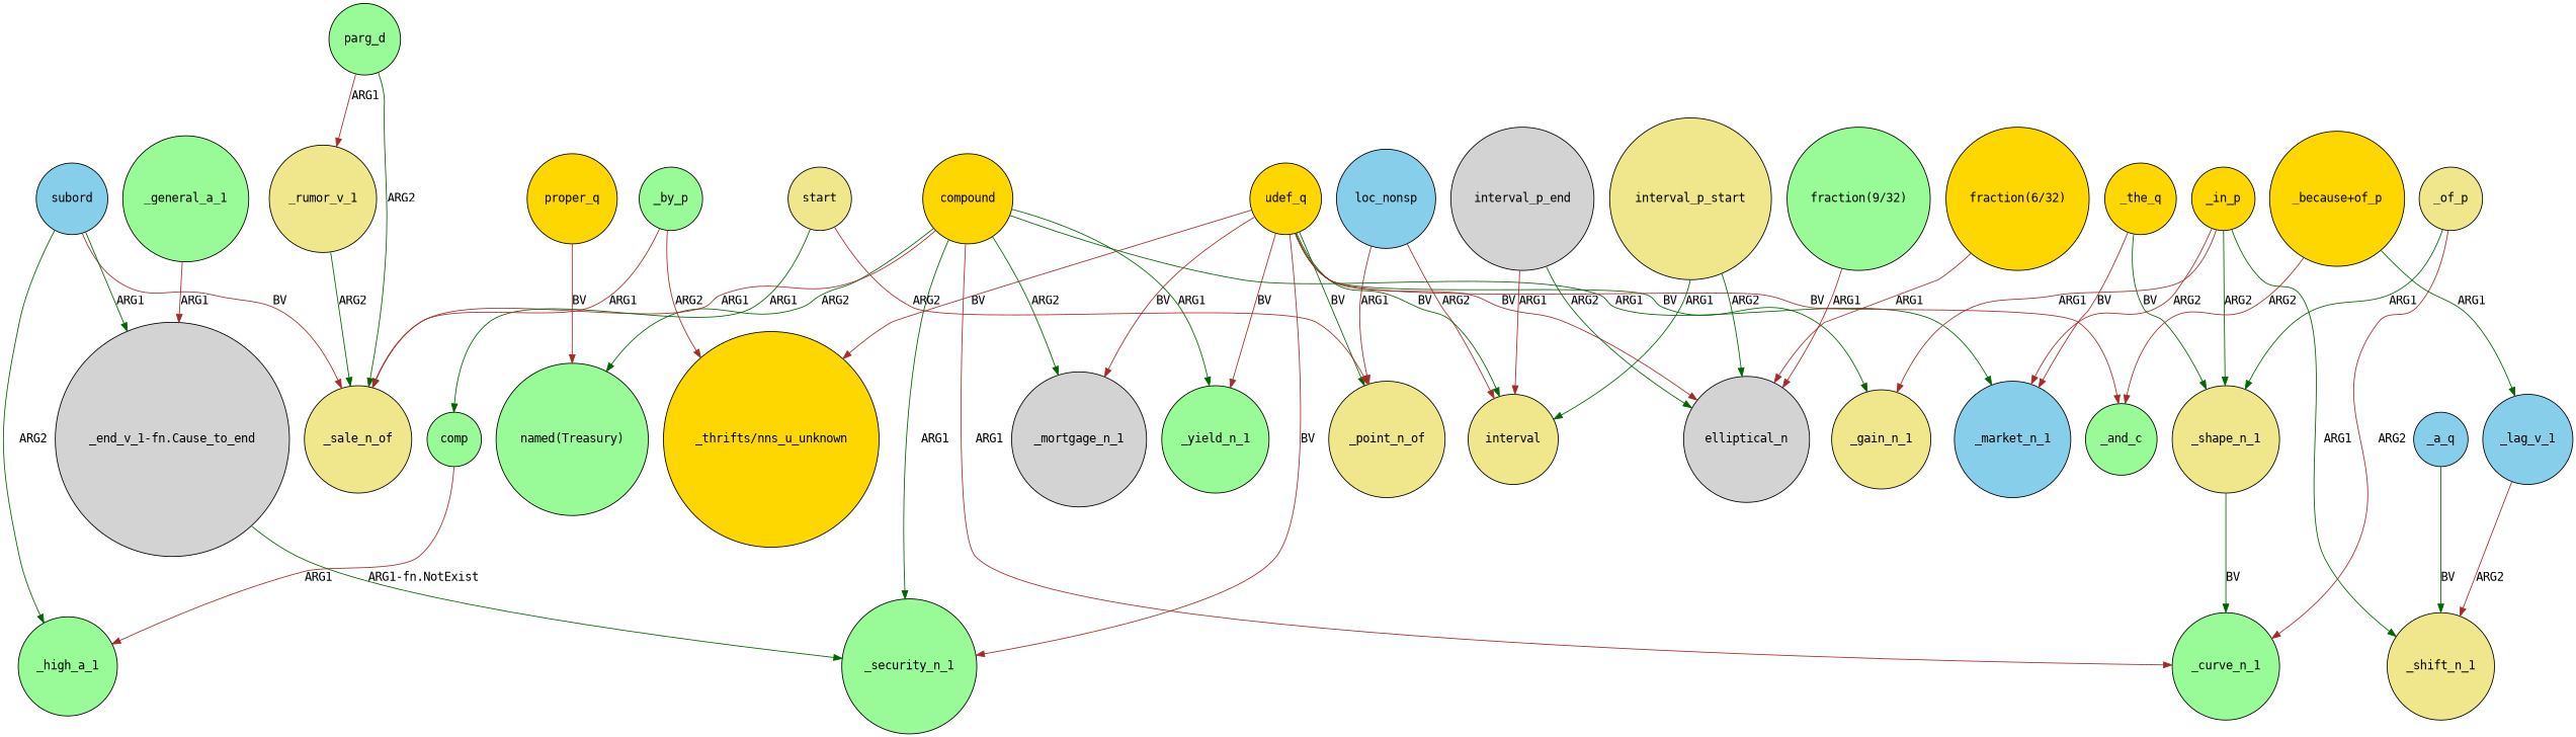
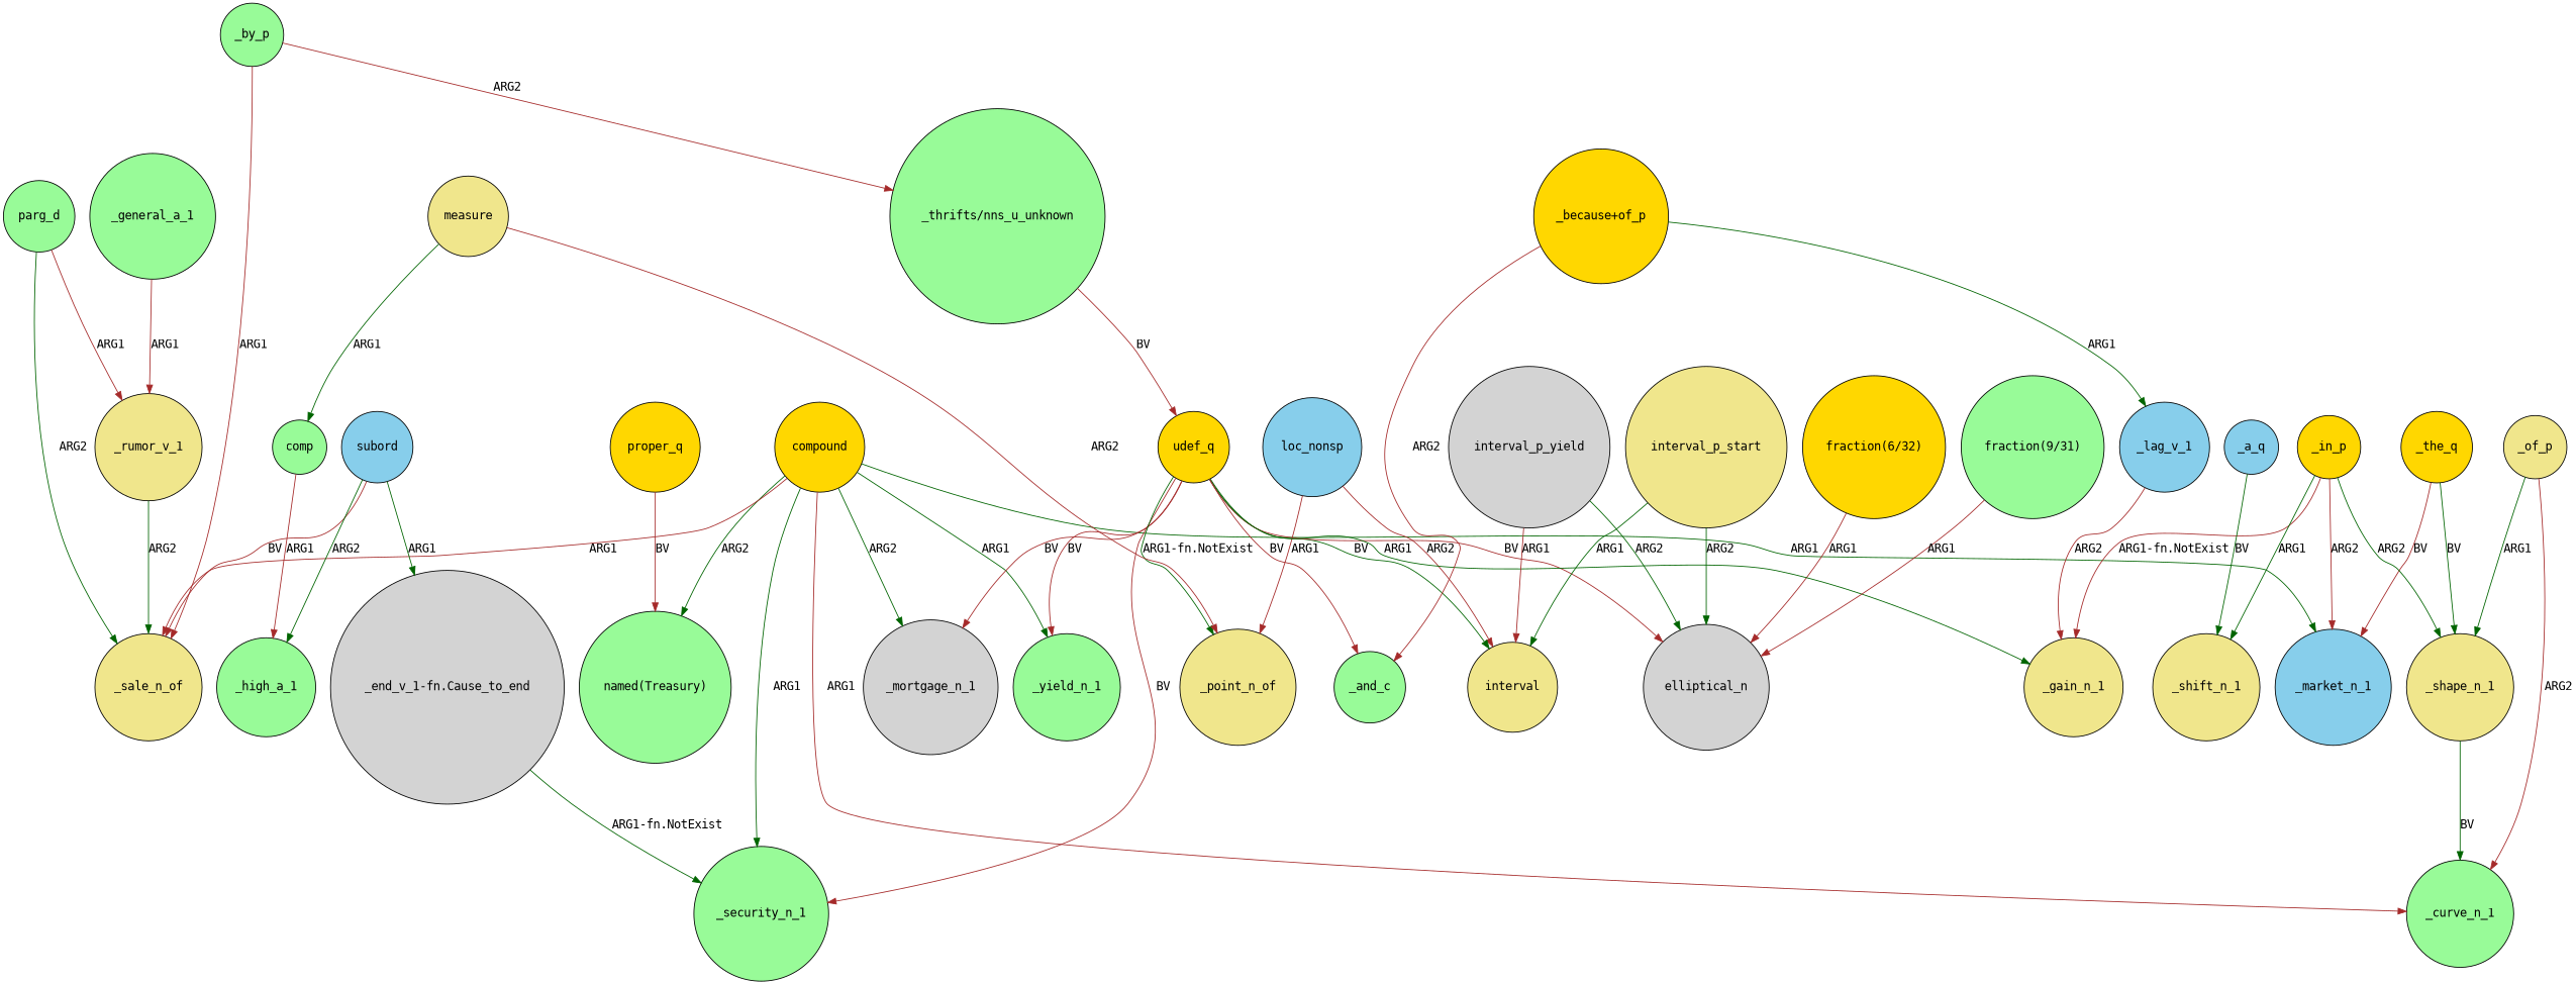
  digraph {
    fontname="DejaVu Sans Mono"
    node [fillcolor=palegreen fontname="DejaVu Sans Mono" shape=circle style=filled]
    edge [color=brown fontname="DejaVu Sans Mono"]
    compound [fillcolor=gold]
    "named(Treasury)"
    _mortgage_n_1 [fillcolor=lightgrey]
    _curve_n_1
    _yield_n_1
    _security_n_1
    _sale_n_of [fillcolor=khaki]
    _market_n_1 [fillcolor=skyblue]
    loc_nonsp [fillcolor=skyblue]
    _point_n_of [fillcolor=khaki]
    interval [fillcolor=khaki]
    parg_d
    _rumor_v_1 [fillcolor=khaki]
    "fraction(6/32)" [fillcolor=gold]
    elliptical_n [fillcolor=lightgrey]
    udef_q [fillcolor=gold]
    _gain_n_1 [fillcolor=khaki]
-   "_thrifts/nns_u_unknown" [fillcolor=gold]
+   "_thrifts/nns_u_unknown"
    _and_c
    _of_p [fillcolor=khaki]
    _shape_n_1 [fillcolor=khaki]
    _the_q [fillcolor=gold]
    _in_p [fillcolor=gold]
    _shift_n_1 [fillcolor=khaki]
-   interval_p_end [fillcolor=lightgrey]
+   interval_p_end [fillcolor=lightgrey label=interval_p_yield]
    "_because+of_p" [fillcolor=gold]
    _lag_v_1 [fillcolor=skyblue]
-   measure [fillcolor=khaki label=start]
+   measure [fillcolor=khaki]
    comp
    _high_a_1
    interval_p_start [fillcolor=khaki]
    _by_p
    _a_q [fillcolor=skyblue]
    subord [fillcolor=skyblue]
    "_end_v_1-fn.Cause_to_end" [fillcolor=lightgrey]
-   "fraction(9/32)"
+   "fraction(9/32)" [label="fraction(9/31)"]
    proper_q [fillcolor=gold]
    _general_a_1
    compound -> "named(Treasury)" [color=darkgreen label=ARG2]
    compound -> _mortgage_n_1 [color=darkgreen label=ARG2]
    compound -> _curve_n_1 [label=ARG1]
    compound -> _yield_n_1 [color=darkgreen label=ARG1]
    compound -> _security_n_1 [color=darkgreen label=ARG1]
    compound -> _sale_n_of [label=ARG1]
    compound -> _market_n_1 [color=darkgreen label=ARG1]
    loc_nonsp -> _point_n_of [label=ARG1]
    loc_nonsp -> interval [label=ARG2]
    parg_d -> _sale_n_of [color=darkgreen label=ARG2]
    parg_d -> _rumor_v_1 [label=ARG1]
    _rumor_v_1 -> _sale_n_of [color=darkgreen label=ARG2]
    "fraction(6/32)" -> elliptical_n [label=ARG1]
    udef_q -> _mortgage_n_1 [label=BV]
    udef_q -> _yield_n_1 [label=BV]
    udef_q -> _security_n_1 [label=BV]
-   udef_q -> _point_n_of [color=darkgreen label=BV]
+   udef_q -> _point_n_of [color=darkgreen label="ARG1-fn.NotExist"]
    udef_q -> interval [color=darkgreen label=BV]
    udef_q -> elliptical_n [label=BV]
-   udef_q -> _gain_n_1 [color=darkgreen label=BV]
-   udef_q -> "_thrifts/nns_u_unknown" [label=BV]
+   udef_q -> _gain_n_1 [color=darkgreen label=ARG1]
+   "_thrifts/nns_u_unknown" -> udef_q [label=BV]
    udef_q -> _and_c [label=BV]
    _of_p -> _curve_n_1 [label=ARG2]
    _of_p -> _shape_n_1 [color=darkgreen label=ARG1]
    _shape_n_1 -> _curve_n_1 [color=darkgreen label=BV]
    _the_q -> _market_n_1 [label=BV]
    _the_q -> _shape_n_1 [color=darkgreen label=BV]
    _in_p -> _market_n_1 [label=ARG2]
-   _in_p -> _gain_n_1 [label=ARG1]
+   _in_p -> _gain_n_1 [label="ARG1-fn.NotExist"]
    _in_p -> _shape_n_1 [color=darkgreen label=ARG2]
    _in_p -> _shift_n_1 [color=darkgreen label=ARG1]
    interval_p_end -> interval [label=ARG1]
    interval_p_end -> elliptical_n [color=darkgreen label=ARG2]
    "_because+of_p" -> _and_c [label=ARG2]
    "_because+of_p" -> _lag_v_1 [color=darkgreen label=ARG1]
-   _lag_v_1 -> _shift_n_1 [label=ARG2]
+   _lag_v_1 -> _gain_n_1 [label=ARG2]
    measure -> _point_n_of [label=ARG2]
    measure -> comp [color=darkgreen label=ARG1]
    comp -> _high_a_1 [label=ARG1]
    interval_p_start -> interval [color=darkgreen label=ARG1]
    interval_p_start -> elliptical_n [color=darkgreen label=ARG2]
    _by_p -> _sale_n_of [label=ARG1]
    _by_p -> "_thrifts/nns_u_unknown" [label=ARG2]
    _a_q -> _shift_n_1 [color=darkgreen label=BV]
    subord -> _sale_n_of [label=BV]
    subord -> _high_a_1 [color=darkgreen label=ARG2]
    subord -> "_end_v_1-fn.Cause_to_end" [color=darkgreen label=ARG1]
    "_end_v_1-fn.Cause_to_end" -> _security_n_1 [color=darkgreen label="ARG1-fn.NotExist"]
    "fraction(9/32)" -> elliptical_n [label=ARG1]
    proper_q -> "named(Treasury)" [label=BV]
-   _general_a_1 -> "_end_v_1-fn.Cause_to_end" [label=ARG1]
+   _general_a_1 -> _rumor_v_1 [label=ARG1]
  }
